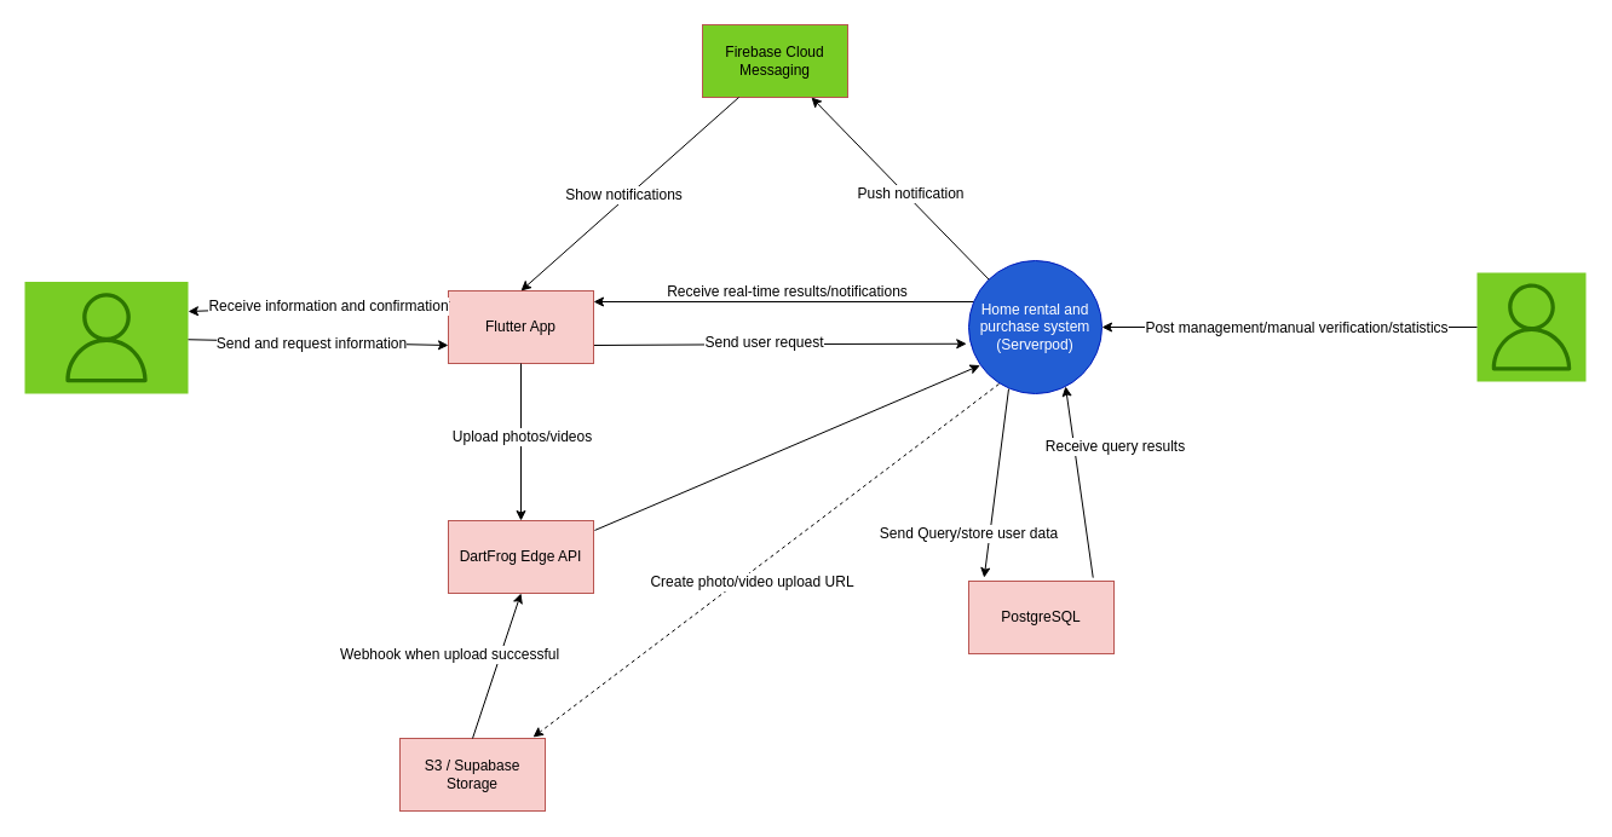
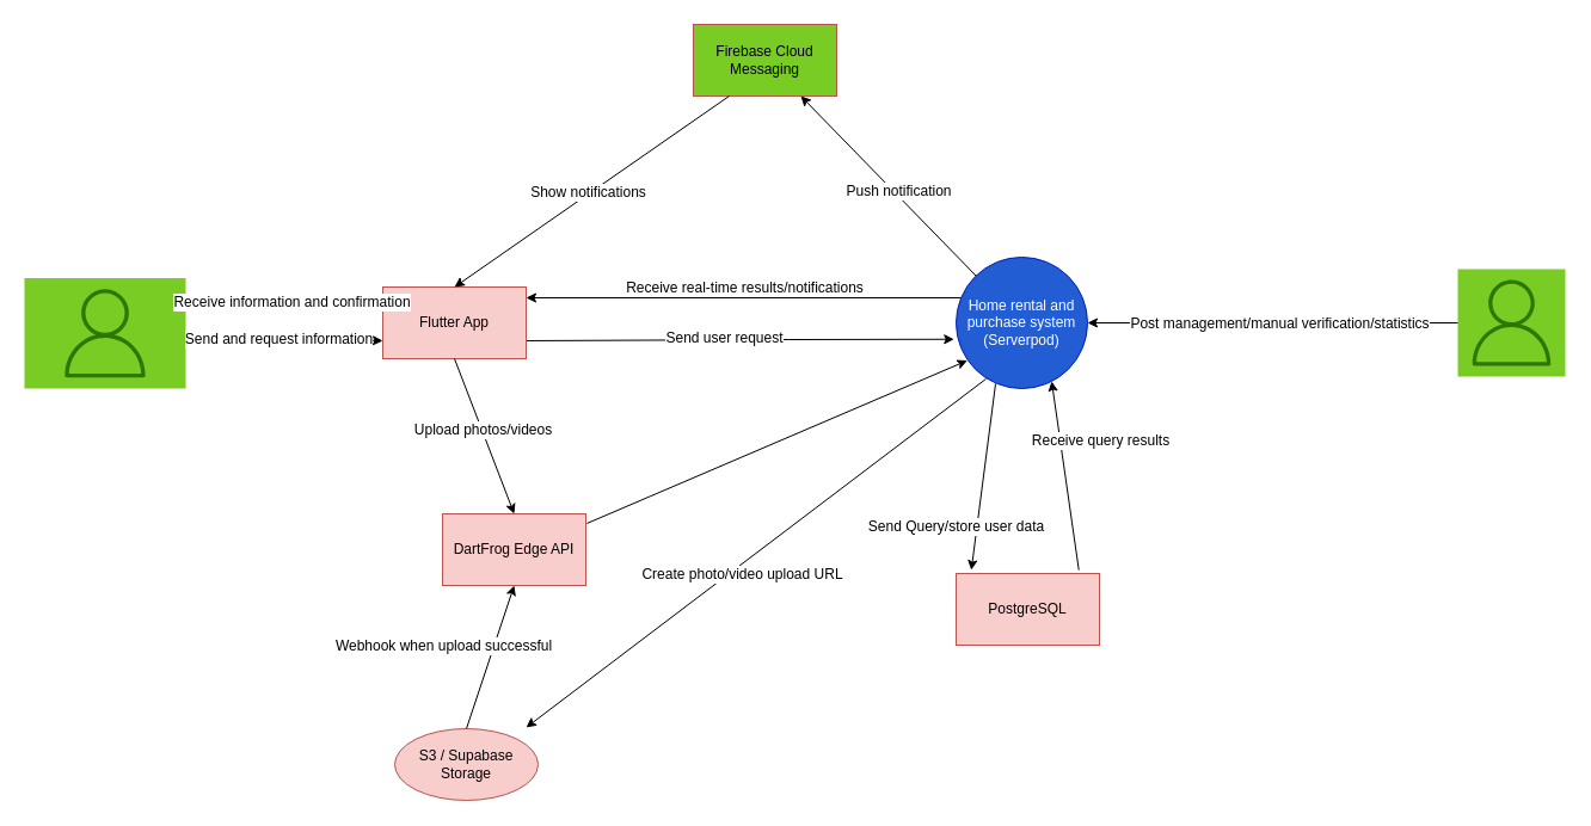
  <mxCell id="0" />
  <mxCell id="1" parent="0" />
  <mxCell id="2" value="" style="endArrow=classic;html=1;rounded=0;exitX=1;exitY=0.75;exitDx=0;exitDy=0;entryX=-0.016;entryY=0.625;entryDx=0;entryDy=0;entryPerimeter=0;" edge="1" parent="1" source="7" target="6"><mxGeometry width="50" height="50" relative="1" as="geometry"><mxPoint x="500" y="281.94" as="sourcePoint" /><mxPoint x="815.91" y="282.94" as="targetPoint" /><Array as="points"><mxPoint x="660" y="284" /></Array></mxGeometry></mxCell>
  <mxCell id="3" value="&lt;font style=&quot;font-size: 12px;&quot;&gt;Receive real-time results/notifications&lt;/font&gt;" style="edgeLabel;html=1;align=center;verticalAlign=middle;resizable=0;points=[];" vertex="1" connectable="0" parent="2"><mxGeometry x="-0.095" y="1" relative="1" as="geometry"><mxPoint x="21" y="-43" as="offset" /></mxGeometry></mxCell>
  <mxCell id="4" value="" style="endArrow=classic;html=1;rounded=0;entryX=1;entryY=0.15;entryDx=0;entryDy=0;entryPerimeter=0;exitX=0.045;exitY=0.309;exitDx=0;exitDy=0;exitPerimeter=0;" edge="1" parent="1" source="6" target="7"><mxGeometry width="50" height="50" relative="1" as="geometry"><mxPoint x="370" y="230" as="sourcePoint" /><mxPoint x="410" y="260" as="targetPoint" /><Array as="points" /></mxGeometry></mxCell>
  <mxCell id="5" value="&lt;font style=&quot;font-size: 12px;&quot;&gt;Send&lt;span style=&quot;color: light-dark(rgb(0, 0, 0), rgb(255, 255, 255)); background-color: light-dark(#ffffff, var(--ge-dark-color, #121212));&quot;&gt;&amp;nbsp;user request&lt;/span&gt;&lt;/font&gt;" style="edgeLabel;html=1;align=center;verticalAlign=middle;resizable=0;points=[];" vertex="1" connectable="0" parent="4"><mxGeometry x="-0.002" relative="1" as="geometry"><mxPoint x="-17" y="34" as="offset" /></mxGeometry></mxCell>
  <mxCell id="6" value="Home rental and purchase system (Serverpod)" style="ellipse;whiteSpace=wrap;html=1;aspect=fixed;fillColor=light-dark(#225dd3, #6db2ff);fontColor=#ffffff;strokeColor=#001DBC;" vertex="1" parent="1"><mxGeometry x="800" y="215" width="110" height="110" as="geometry" /></mxCell>
- <mxCell id="7" value="Flutter App" style="rounded=0;whiteSpace=wrap;html=1;fillColor=#f8cecc;strokeColor=#b85450;" vertex="1" parent="1"><mxGeometry x="370" y="240" width="120" height="60" as="geometry" /></mxCell>
+ <mxCell id="7" value="Flutter App" style="rounded=0;whiteSpace=wrap;html=1;fillColor=#f8cecc;strokeColor=#b85450;" vertex="1" parent="1"><mxGeometry x="320" y="240" width="120" height="60" as="geometry" /></mxCell>
  <mxCell id="8" value="PostgreSQL" style="rounded=0;whiteSpace=wrap;html=1;fillColor=#f8cecc;strokeColor=#b85450;" vertex="1" parent="1"><mxGeometry x="800" y="480" width="120" height="60" as="geometry" /></mxCell>
  <mxCell id="9" value="Firebase Cloud Messaging" style="rounded=0;whiteSpace=wrap;html=1;fillColor=#78cc24;strokeColor=#b85450;" vertex="1" parent="1"><mxGeometry x="580" y="20" width="120" height="60" as="geometry" /></mxCell>
- <mxCell id="10" value="S3 / Supabase Storage" style="rounded=0;whiteSpace=wrap;html=1;fillColor=#f8cecc;strokeColor=#b85450;" vertex="1" parent="1"><mxGeometry x="330" y="610" width="120" height="60" as="geometry" /></mxCell>
+ <mxCell id="10" value="S3 / Supabase Storage" style="ellipse;whiteSpace=wrap;html=1;fillColor=#f8cecc;strokeColor=#b85450;" vertex="1" parent="1"><mxGeometry x="330" y="610" width="120" height="60" as="geometry" /></mxCell>
  <mxCell id="11" value="&lt;div&gt;Admin&lt;/div&gt;&lt;div&gt;&lt;br&gt;&lt;/div&gt;" style="sketch=0;outlineConnect=0;fontColor=#ffffff;strokeColor=#2D7600;fillColor=light-dark(#78CC24,#4A890C);dashed=0;verticalLabelPosition=bottom;verticalAlign=top;align=center;html=1;fontSize=12;fontStyle=0;aspect=fixed;shape=mxgraph.aws4.resourceIcon;resIcon=mxgraph.aws4.user;" vertex="1" parent="1"><mxGeometry x="1220" y="225" width="90" height="90" as="geometry" /></mxCell>
  <mxCell id="12" value="User" style="sketch=0;outlineConnect=0;fontColor=#ffffff;strokeColor=#2D7600;fillColor=#78CC24;dashed=0;verticalLabelPosition=bottom;verticalAlign=top;align=center;html=1;fontSize=12;fontStyle=0;aspect=fixed;shape=mxgraph.aws4.resourceIcon;resIcon=mxgraph.aws4.user;" vertex="1" parent="1"><mxGeometry x="20" y="232.5" width="135" height="92.5" as="geometry" /></mxCell>
  <mxCell id="13" value="" style="endArrow=classic;html=1;rounded=0;exitX=0.008;exitY=0.15;exitDx=0;exitDy=0;exitPerimeter=0;entryX=1;entryY=0.265;entryDx=0;entryDy=0;entryPerimeter=0;" edge="1" parent="1" source="7" target="12"><mxGeometry width="50" height="50" relative="1" as="geometry"><mxPoint x="190" y="210" as="sourcePoint" /><mxPoint x="130" y="190" as="targetPoint" /></mxGeometry></mxCell>
  <mxCell id="14" value="Text" style="edgeLabel;html=1;align=center;verticalAlign=middle;resizable=0;points=[];" vertex="1" connectable="0" parent="13"><mxGeometry x="-0.038" y="-1" relative="1" as="geometry"><mxPoint as="offset" /></mxGeometry></mxCell>
  <mxCell id="15" value="&lt;font style=&quot;font-size: 12px;&quot;&gt;Receive information and confirmation&lt;/font&gt;" style="edgeLabel;html=1;align=center;verticalAlign=middle;resizable=0;points=[];" vertex="1" connectable="0" parent="13"><mxGeometry x="-0.062" relative="1" as="geometry"><mxPoint as="offset" /></mxGeometry></mxCell>
  <mxCell id="16" value="" style="endArrow=classic;html=1;rounded=0;exitX=0.3;exitY=0.964;exitDx=0;exitDy=0;exitPerimeter=0;entryX=0.106;entryY=-0.048;entryDx=0;entryDy=0;entryPerimeter=0;" edge="1" parent="1" source="6" target="8"><mxGeometry width="50" height="50" relative="1" as="geometry"><mxPoint x="380" y="320" as="sourcePoint" /><mxPoint x="380" y="430" as="targetPoint" /></mxGeometry></mxCell>
  <mxCell id="17" value="&lt;font style=&quot;font-size: 12px;&quot;&gt;Send Query/store user data&lt;/font&gt;" style="edgeLabel;html=1;align=center;verticalAlign=middle;resizable=0;points=[];" vertex="1" connectable="0" parent="16"><mxGeometry x="-0.063" y="3" relative="1" as="geometry"><mxPoint x="-27" y="46" as="offset" /></mxGeometry></mxCell>
- <mxCell id="18" value="" style="endArrow=classic;html=1;rounded=0;exitX=0.227;exitY=0.927;exitDx=0;exitDy=0;exitPerimeter=0;entryX=0.917;entryY=-0.017;entryDx=0;entryDy=0;entryPerimeter=0;dashed=1;" edge="1" parent="1" source="6" target="10"><mxGeometry width="50" height="50" relative="1" as="geometry"><mxPoint x="830.03" y="318.95" as="sourcePoint" /><mxPoint x="381" y="672.02" as="targetPoint" /></mxGeometry></mxCell>
+ <mxCell id="18" value="" style="endArrow=classic;html=1;rounded=0;exitX=0.227;exitY=0.927;exitDx=0;exitDy=0;exitPerimeter=0;entryX=0.917;entryY=-0.017;entryDx=0;entryDy=0;entryPerimeter=0;" edge="1" parent="1" source="6" target="10"><mxGeometry width="50" height="50" relative="1" as="geometry"><mxPoint x="830.03" y="318.95" as="sourcePoint" /><mxPoint x="381" y="672.02" as="targetPoint" /></mxGeometry></mxCell>
  <mxCell id="19" value="&lt;font style=&quot;font-size: 12px;&quot;&gt;Create photo/video upload URL&lt;/font&gt;" style="edgeLabel;html=1;align=center;verticalAlign=middle;resizable=0;points=[];" vertex="1" connectable="0" parent="18"><mxGeometry x="-0.084" y="1" relative="1" as="geometry"><mxPoint x="-29" y="29" as="offset" /></mxGeometry></mxCell>
  <mxCell id="20" value="" style="endArrow=classic;html=1;rounded=0;entryX=0.75;entryY=1;entryDx=0;entryDy=0;" edge="1" parent="1" source="6" target="9"><mxGeometry width="50" height="50" relative="1" as="geometry"><mxPoint x="360" y="180" as="sourcePoint" /><mxPoint x="410" y="130" as="targetPoint" /></mxGeometry></mxCell>
  <mxCell id="21" value="&lt;font style=&quot;font-size: 12px;&quot;&gt;Push notification&lt;/font&gt;" style="edgeLabel;html=1;align=center;verticalAlign=middle;resizable=0;points=[];" vertex="1" connectable="0" parent="20"><mxGeometry x="-0.026" y="-3" relative="1" as="geometry"><mxPoint x="4" y="4" as="offset" /></mxGeometry></mxCell>
  <mxCell id="22" value="" style="endArrow=classic;html=1;rounded=0;entryX=0.5;entryY=0;entryDx=0;entryDy=0;exitX=0.25;exitY=1;exitDx=0;exitDy=0;" edge="1" parent="1" source="9" target="7"><mxGeometry width="50" height="50" relative="1" as="geometry"><mxPoint x="130" y="190" as="sourcePoint" /><mxPoint x="180" y="140" as="targetPoint" /></mxGeometry></mxCell>
  <mxCell id="23" value="&lt;font style=&quot;font-size: 12px;&quot;&gt;Show notifications&lt;/font&gt;" style="edgeLabel;html=1;align=center;verticalAlign=middle;resizable=0;points=[];" vertex="1" connectable="0" parent="22"><mxGeometry x="-0.086" relative="1" as="geometry"><mxPoint x="-13" y="7" as="offset" /></mxGeometry></mxCell>
  <mxCell id="24" value="" style="endArrow=classic;html=1;rounded=0;entryX=1;entryY=0.5;entryDx=0;entryDy=0;" edge="1" parent="1" source="11" target="6"><mxGeometry width="50" height="50" relative="1" as="geometry"><mxPoint x="660" y="430" as="sourcePoint" /><mxPoint x="460" y="280" as="targetPoint" /></mxGeometry></mxCell>
  <mxCell id="25" value="&lt;font style=&quot;font-size: 12px;&quot;&gt;Post management/manual verification/statistics&lt;/font&gt;" style="edgeLabel;html=1;align=center;verticalAlign=middle;resizable=0;points=[];rotation=0;" vertex="1" connectable="0" parent="24"><mxGeometry x="-0.007" relative="1" as="geometry"><mxPoint x="4" as="offset" /></mxGeometry></mxCell>
  <mxCell id="26" value="" style="endArrow=classic;html=1;rounded=0;entryX=0.727;entryY=0.945;entryDx=0;entryDy=0;entryPerimeter=0;exitX=0.856;exitY=-0.048;exitDx=0;exitDy=0;exitPerimeter=0;" edge="1" parent="1" source="8" target="6"><mxGeometry width="50" height="50" relative="1" as="geometry"><mxPoint x="430" y="400" as="sourcePoint" /><mxPoint x="480" y="350" as="targetPoint" /></mxGeometry></mxCell>
  <mxCell id="27" value="&lt;font style=&quot;font-size: 12px;&quot;&gt;Receive query results&lt;/font&gt;" style="edgeLabel;html=1;align=center;verticalAlign=middle;resizable=0;points=[];" vertex="1" connectable="0" parent="26"><mxGeometry x="0.089" y="2" relative="1" as="geometry"><mxPoint x="32" y="-23" as="offset" /></mxGeometry></mxCell>
  <mxCell id="28" value="DartFrog&amp;nbsp;Edge API" style="rounded=0;whiteSpace=wrap;html=1;fillColor=#f8cecc;strokeColor=#b85450;" vertex="1" parent="1"><mxGeometry x="370" y="430" width="120" height="60" as="geometry" /></mxCell>
  <mxCell id="29" value="" style="endArrow=classic;html=1;rounded=0;entryX=0.085;entryY=0.787;entryDx=0;entryDy=0;exitX=1.008;exitY=0.133;exitDx=0;exitDy=0;exitPerimeter=0;entryPerimeter=0;" edge="1" parent="1" source="28" target="6"><mxGeometry width="50" height="50" relative="1" as="geometry"><mxPoint x="260" y="430" as="sourcePoint" /><mxPoint x="310" y="380" as="targetPoint" /></mxGeometry></mxCell>
  <mxCell id="30" value="" style="endArrow=classic;html=1;rounded=0;exitX=0.5;exitY=1;exitDx=0;exitDy=0;entryX=0.5;entryY=0;entryDx=0;entryDy=0;" edge="1" parent="1" source="7" target="28"><mxGeometry width="50" height="50" relative="1" as="geometry"><mxPoint x="431.04" y="312.5" as="sourcePoint" /><mxPoint x="430" y="444.48" as="targetPoint" /></mxGeometry></mxCell>
  <mxCell id="31" value="&lt;font style=&quot;font-size: 12px;&quot;&gt;Upload photos/videos&lt;/font&gt;" style="edgeLabel;html=1;align=center;verticalAlign=middle;resizable=0;points=[];" vertex="1" connectable="0" parent="30"><mxGeometry x="-0.047" y="-1" relative="1" as="geometry"><mxPoint x="1" y="-2" as="offset" /></mxGeometry></mxCell>
  <mxCell id="32" value="" style="endArrow=classic;html=1;rounded=0;entryX=0;entryY=0.75;entryDx=0;entryDy=0;" edge="1" parent="1" source="12" target="7"><mxGeometry width="50" height="50" relative="1" as="geometry"><mxPoint x="120" y="285" as="sourcePoint" /><mxPoint x="240" y="290" as="targetPoint" /></mxGeometry></mxCell>
  <mxCell id="33" value="&lt;font style=&quot;font-size: 12px;&quot;&gt;Send and request information&lt;/font&gt;" style="edgeLabel;html=1;align=center;verticalAlign=middle;resizable=0;points=[];" vertex="1" connectable="0" parent="32"><mxGeometry x="-0.05" y="-1" relative="1" as="geometry"><mxPoint as="offset" /></mxGeometry></mxCell>
  <mxCell id="34" value="" style="endArrow=classic;html=1;rounded=0;entryX=0.5;entryY=1;entryDx=0;entryDy=0;exitX=0.5;exitY=0;exitDx=0;exitDy=0;" edge="1" parent="1" source="10" target="28"><mxGeometry width="50" height="50" relative="1" as="geometry"><mxPoint x="370" y="580" as="sourcePoint" /><mxPoint x="420" y="530" as="targetPoint" /></mxGeometry></mxCell>
  <mxCell id="35" value="&lt;font style=&quot;font-size: 12px;&quot;&gt;Webhook when upload successful&lt;/font&gt;" style="edgeLabel;html=1;align=center;verticalAlign=middle;resizable=0;points=[];" vertex="1" connectable="0" parent="34"><mxGeometry x="-0.034" y="3" relative="1" as="geometry"><mxPoint x="-36" y="-11" as="offset" /></mxGeometry></mxCell>
